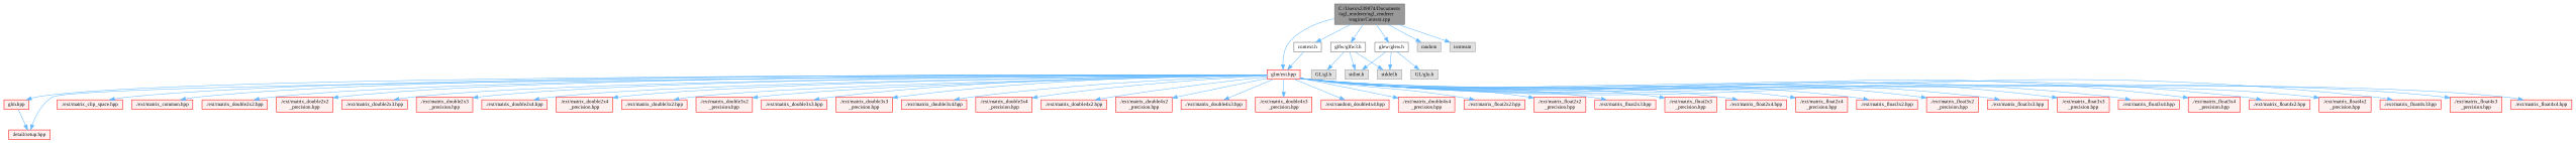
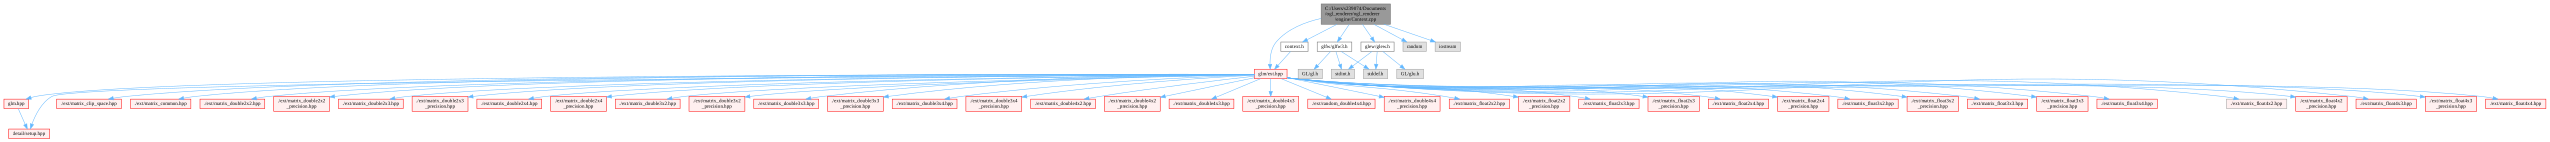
  digraph {
    fontname="Liberation Serif"
    node [color=red fillcolor="#FFF0F0" fontname="Liberation Serif" fontsize=10 shape=box style=filled]
    edge [color=steelblue1 fontname="Liberation Serif" fontsize=10 labelfontname=Helvetica labelfontsize=10 style=solid]
    n1 [color=gray40 fillcolor=grey60 fontcolor=black height=0.2 label="C:/Users/s239074/Documents\l/ogl_renderer/ogl_renderer\l/engine/Context.cpp" width=0.4]
    n2 [color=grey40 fillcolor=white height=0.2 label="context.h" width=0.4]
    n3 [height=0.2 label="glm/ext.hpp" width=0.4]
    n4 [color=grey40 fillcolor=white height=0.2 label="glew/glew.h" width=0.4]
    n5 [color=grey40 fillcolor=white height=0.2 label="glfw/glfw3.h" width=0.4]
    n6 [color=grey60 fillcolor="#E0E0E0" height=0.2 label=random width=0.4]
    n7 [color=grey60 fillcolor="#E0E0E0" height=0.2 label=iostream width=0.4]
    n8 [height=0.2 label="detail/setup.hpp" width=0.4]
    n9 [height=0.2 label="glm.hpp" width=0.4]
    n10 [height=0.2 label="./ext/matrix_clip_space.hpp" width=0.4]
    n11 [height=0.2 label="./ext/matrix_common.hpp" width=0.4]
    n12 [height=0.2 label="./ext/matrix_double2x2.hpp" width=0.4]
    n13 [height=0.2 label="./ext/matrix_double2x2\l_precision.hpp" width=0.4]
    n14 [height=0.2 label="./ext/matrix_double2x3.hpp" width=0.4]
    n15 [height=0.2 label="./ext/matrix_double2x3\l_precision.hpp" width=0.4]
    n16 [height=0.2 label="./ext/matrix_double2x4.hpp" width=0.4]
    n17 [height=0.2 label="./ext/matrix_double2x4\l_precision.hpp" width=0.4]
    n18 [height=0.2 label="./ext/matrix_double3x2.hpp" width=0.4]
    n19 [height=0.2 label="./ext/matrix_double3x2\l_precision.hpp" width=0.4]
    n20 [height=0.2 label="./ext/matrix_double3x3.hpp" width=0.4]
    n21 [height=0.2 label="./ext/matrix_double3x3\l_precision.hpp" width=0.4]
    n22 [height=0.2 label="./ext/matrix_double3x4.hpp" width=0.4]
    n23 [height=0.2 label="./ext/matrix_double3x4\l_precision.hpp" width=0.4]
    n24 [height=0.2 label="./ext/matrix_double4x2.hpp" width=0.4]
    n25 [height=0.2 label="./ext/matrix_double4x2\l_precision.hpp" width=0.4]
    n26 [height=0.2 label="./ext/matrix_double4x3.hpp" width=0.4]
    n27 [height=0.2 label="./ext/matrix_double4x3\l_precision.hpp" width=0.4]
    n28 [height=0.2 label="./ext/random_double4x4.hpp" width=0.4]
    n29 [height=0.2 label="./ext/matrix_double4x4\l_precision.hpp" width=0.4]
    n30 [height=0.2 label="./ext/matrix_float2x2.hpp" width=0.4]
    n31 [height=0.2 label="./ext/matrix_float2x2\l_precision.hpp" width=0.4]
    n32 [height=0.2 label="./ext/matrix_float2x3.hpp" width=0.4]
    n33 [height=0.2 label="./ext/matrix_float2x3\l_precision.hpp" width=0.4]
    n34 [height=0.2 label="./ext/matrix_float2x4.hpp" width=0.4]
    n35 [height=0.2 label="./ext/matrix_float2x4\l_precision.hpp" width=0.4]
    n36 [height=0.2 label="./ext/matrix_float3x2.hpp" width=0.4]
    n37 [height=0.2 label="./ext/matrix_float3x2\l_precision.hpp" width=0.4]
    n38 [height=0.2 label="./ext/matrix_float3x3.hpp" width=0.4]
    n39 [height=0.2 label="./ext/matrix_float3x3\l_precision.hpp" width=0.4]
    n40 [height=0.2 label="./ext/matrix_float3x4.hpp" width=0.4]
-   n41 [height=0.2 label="./ext/matrix_float3x4\l_precision.hpp" width=0.4]
-   n42 [height=0.2 label="./ext/matrix_float4x2.hpp" width=0.4]
+   n42 [color=grey60 height=0.2 label="./ext/matrix_float4x2.hpp" width=0.4]
    n43 [height=0.2 label="./ext/matrix_float4x2\l_precision.hpp" width=0.4]
    n44 [height=0.2 label="./ext/matrix_float4x3.hpp" width=0.4]
    n45 [height=0.2 label="./ext/matrix_float4x3\l_precision.hpp" width=0.4]
    n46 [height=0.2 label="./ext/matrix_float4x4.hpp" width=0.4]
    n47 [color=grey60 fillcolor="#E0E0E0" height=0.2 label="stddef.h" width=0.4]
    n48 [color=grey60 fillcolor="#E0E0E0" height=0.2 label="stdint.h" width=0.4]
    n49 [color=grey60 fillcolor="#E0E0E0" height=0.2 label="GL/glu.h" width=0.4]
    n50 [color=grey60 fillcolor="#E0E0E0" height=0.2 label="GL/gl.h" width=0.4]
    n1 -> n2
    n1 -> n3
    n1 -> n4
    n1 -> n5
    n1 -> n6
    n1 -> n7
    n2 -> n3
    n3 -> n8
    n3 -> n9
    n3 -> n10
    n3 -> n11
    n3 -> n12
    n3 -> n13
    n3 -> n14
    n3 -> n15
    n3 -> n16
    n3 -> n17
    n3 -> n18
    n3 -> n19
    n3 -> n20
    n3 -> n21
    n3 -> n22
    n3 -> n23
    n3 -> n24
    n3 -> n25
    n3 -> n26
    n3 -> n27
    n3 -> n28
    n3 -> n29
    n3 -> n30
    n3 -> n31
    n3 -> n32
    n3 -> n33
    n3 -> n34
    n3 -> n35
    n3 -> n36
    n3 -> n37
    n3 -> n38
    n3 -> n39
    n3 -> n40
-   n3 -> n41
    n3 -> n42
    n3 -> n43
    n3 -> n44
    n3 -> n45
    n3 -> n46
    n4 -> n47
    n4 -> n48
    n4 -> n49
    n5 -> n47
    n5 -> n48
    n5 -> n50
    n9 -> n8
  }
